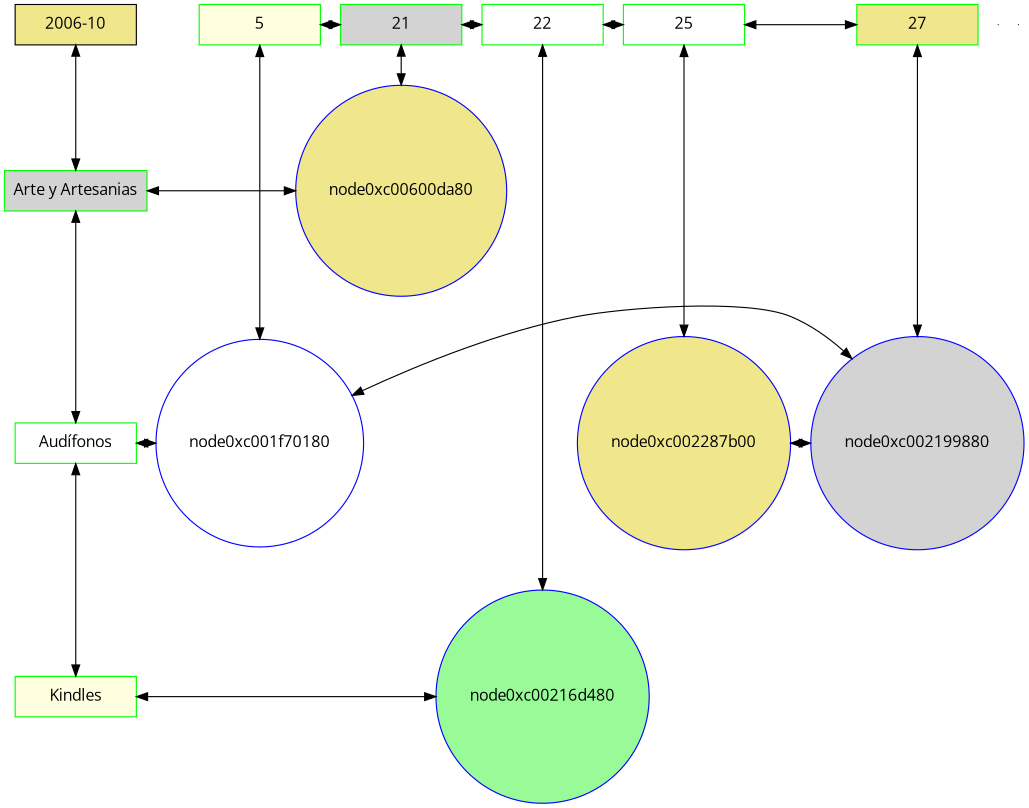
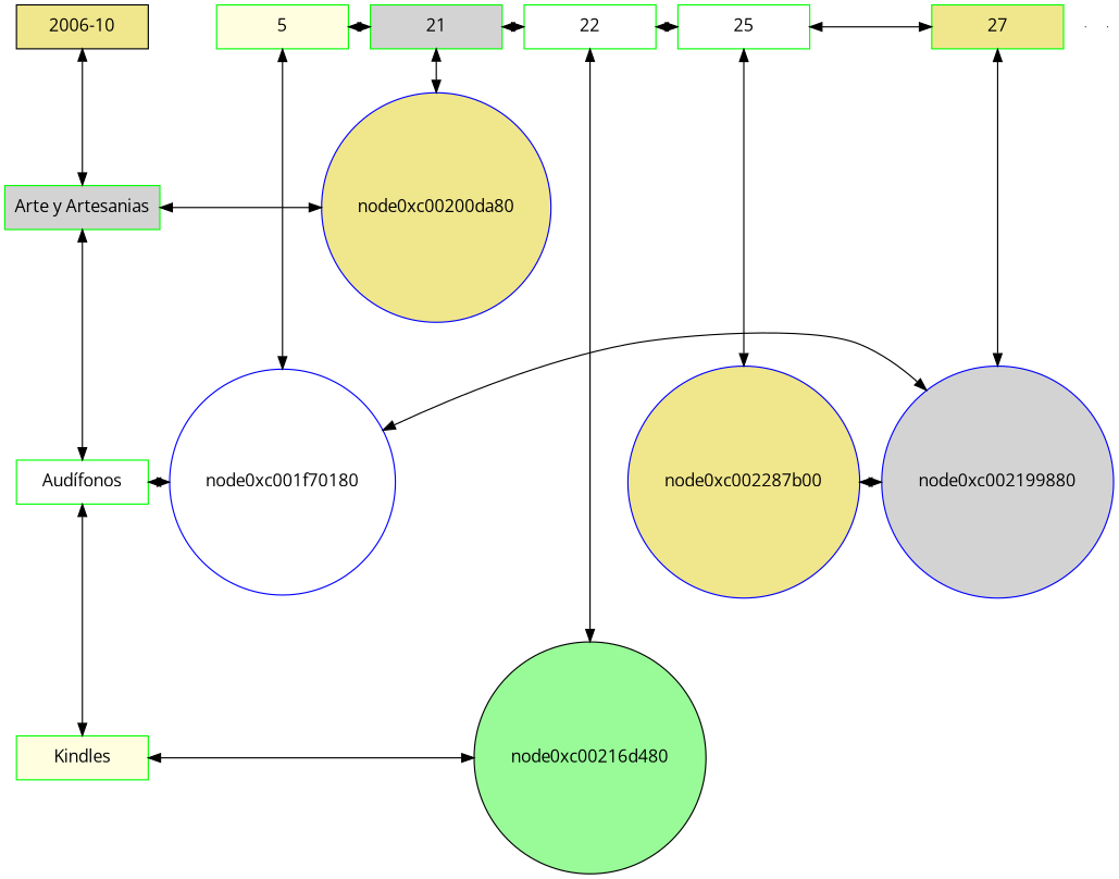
  digraph {
    fontname="Open Sans"
    node [fillcolor=white fontname="Open Sans" group=1 shape=box style=filled color=green]
    edge [dir=both fontname="Open Sans"]
    n1 [fillcolor=khaki label="2006-10" width=1.5 color=""]
    n2 [fillcolor=lightyellow group=5 label=5 width=1.5]
    n3 [fillcolor=lightgrey group=21 label=21 width=1.5]
    n4 [group=22 label=22 width=1.5]
    n5 [group=25 label=25 width=1.5]
    n6 [fillcolor=khaki group=27 label=27 width=1.5]
    n7 [fillcolor=lightgrey label="Arte y Artesanias" width=1.5]
-   node0xc00200da80 [color=blue fillcolor=khaki group=21 shape=circle width=0.5 label=node0xc00600da80]
+   node0xc00200da80 [color=blue fillcolor=khaki group=21 shape=circle width=0.5]
    n9 [label="Audífonos" width=1.5]
    node0xc001f70180 [color=blue group=5 shape=circle width=0.5]
    node0xc002287b00 [color=blue fillcolor=khaki group=25 shape=circle width=0.5]
    node0xc002199880 [color=blue fillcolor=lightgrey group=27 shape=circle width=0.5]
    n13 [fillcolor=lightyellow label=Kindles width=1.5]
-   node0xc00216d480 [color=blue fillcolor=palegreen group=22 shape=circle width=0.5]
+   node0xc00216d480 [color=black fillcolor=palegreen group=22 shape=circle width=0.5]
    e0 [shape=point width=0 group="" color=""]
    e1 [shape=point width=0 group="" color=""]
    subgraph sub_1 {
      rank=same
      n1
      n2
    }
    subgraph sub_2 {
      rank=same
      n2
      n3
    }
    subgraph sub_3 {
      rank=same
      n3
      n4
    }
    subgraph sub_4 {
      rank=same
      n4
      n5
    }
    subgraph sub_5 {
      rank=same
      n5
      n6
    }
    subgraph sub_6 {
      rank=same
      n7
      node0xc00200da80
    }
    subgraph sub_7 {
      rank=same
      n9
      node0xc001f70180
    }
    subgraph sub_8 {
      rank=same
      node0xc001f70180
      node0xc002287b00
    }
    subgraph sub_9 {
      rank=same
      node0xc002287b00
      node0xc002199880
    }
    subgraph sub_10 {
      rank=same
      n13
      node0xc00216d480
    }
    n1 -> n7
    n2 -> n3
    n2 -> node0xc001f70180
    n3 -> n4
    n3 -> node0xc00200da80
    n4 -> n5
    n4 -> node0xc00216d480
    n5 -> n6
    n5 -> node0xc002287b00
    n6 -> node0xc002199880
    n7 -> node0xc00200da80
    n7 -> n9
    n9 -> node0xc001f70180
    n9 -> n13
    node0xc001f70180 -> node0xc002199880
    node0xc002287b00 -> node0xc002199880
    n13 -> node0xc00216d480
  }
